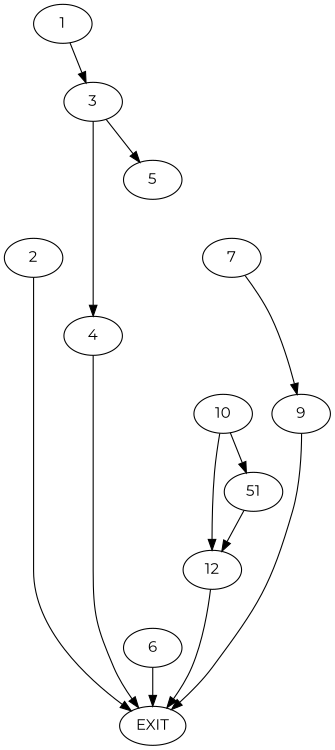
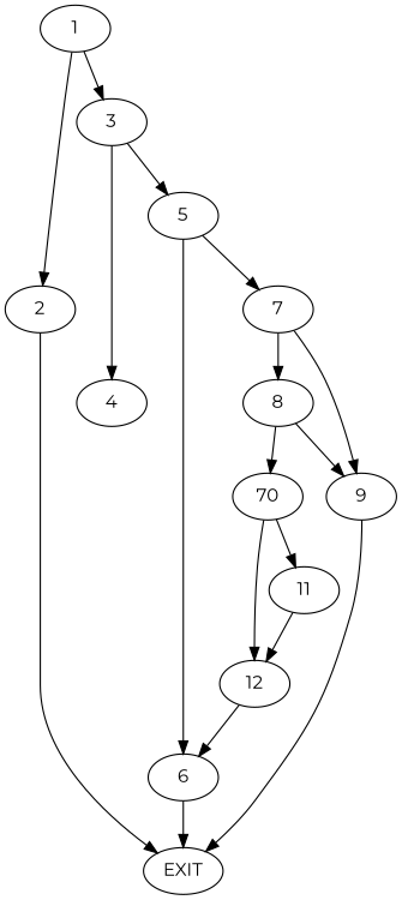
  digraph {
    fontname=Montserrat
    node [fontname=Montserrat]
    edge [fontname=Montserrat]
    1
    2
    3
    n4 [label=EXIT]
    4
    5
    6
    7
+   8
    9
-   10
-   11 [label=51]
+   10 [label=70]
+   11
    12
+   1 -> 2
    1 -> 3
    2 -> n4
    3 -> 4
    3 -> 5
-   4 -> n4
+   5 -> 6
+   5 -> 7
    6 -> n4
+   7 -> 8
    7 -> 9
+   8 -> 9
+   8 -> 10
    9 -> n4
    10 -> 11
    10 -> 12
    11 -> 12
-   12 -> n4
+   12 -> 6
  }
